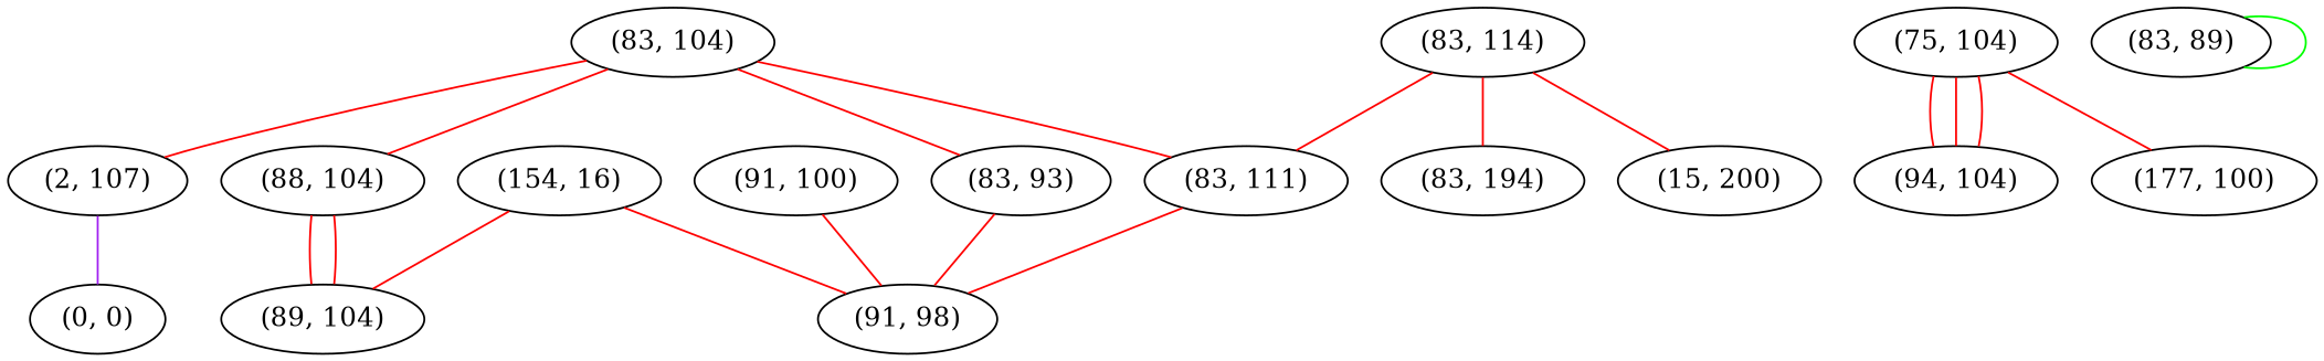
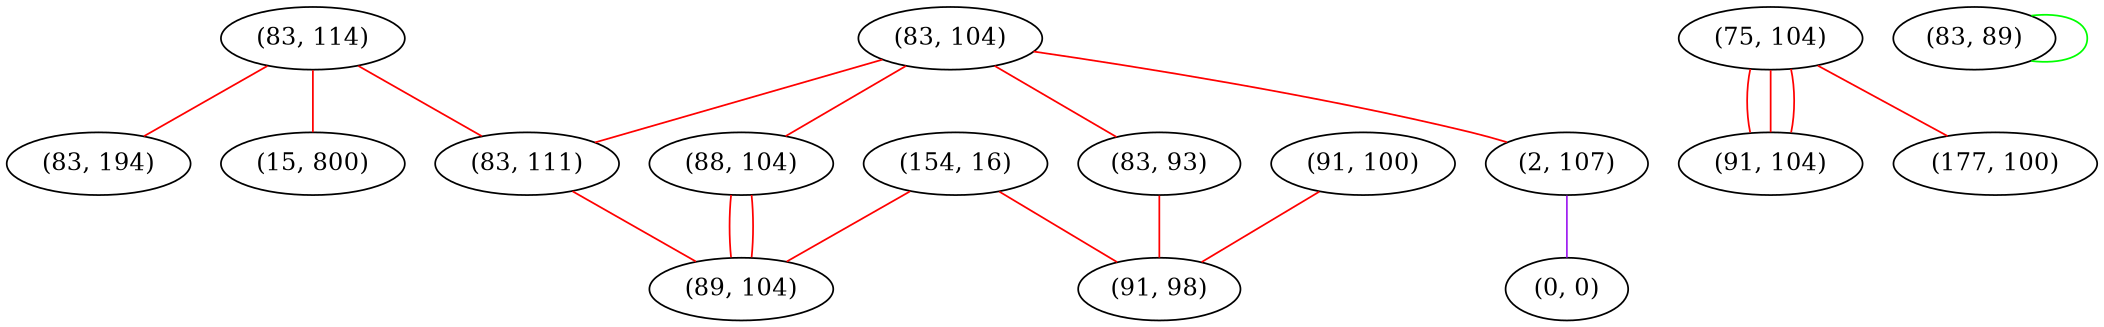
  graph {
    fontname="DejaVu Serif"
    node [fontname="DejaVu Serif"]
    edge [color=red fontname="DejaVu Serif" weight=1]
    "(83, 104)"
    "(88, 104)"
    "(83, 93)"
    "(2, 107)"
    "(83, 111)"
    "(89, 104)"
    "(91, 98)"
    "(0, 0)"
    "(83, 114)"
    "(83, 194)"
-   "(15, 200)"
+   "(15, 200)" [label="(15, 800)"]
    n12 [label="(75, 104)"]
-   "(94, 104)"
+   "(94, 104)" [label="(91, 104)"]
    "(177, 100)"
    "(83, 89)"
    "(154, 16)"
    "(91, 100)"
    "(83, 104)" -- "(88, 104)"
    "(83, 104)" -- "(83, 93)"
    "(83, 104)" -- "(2, 107)"
    "(83, 104)" -- "(83, 111)"
    "(88, 104)" -- "(89, 104)"
    "(88, 104)" -- "(89, 104)"
    "(83, 93)" -- "(91, 98)"
    "(2, 107)" -- "(0, 0)" [color=purple weight=4]
-   "(83, 111)" -- "(91, 98)"
+   "(83, 111)" -- "(89, 104)"
    "(83, 114)" -- "(83, 111)"
    "(83, 114)" -- "(83, 194)"
    "(83, 114)" -- "(15, 200)"
    n12 -- "(94, 104)"
    n12 -- "(94, 104)"
    n12 -- "(94, 104)"
    n12 -- "(177, 100)"
    "(83, 89)" -- "(83, 89)" [color=green weight=2]
    "(154, 16)" -- "(89, 104)"
    "(154, 16)" -- "(91, 98)"
    "(91, 100)" -- "(91, 98)"
  }
